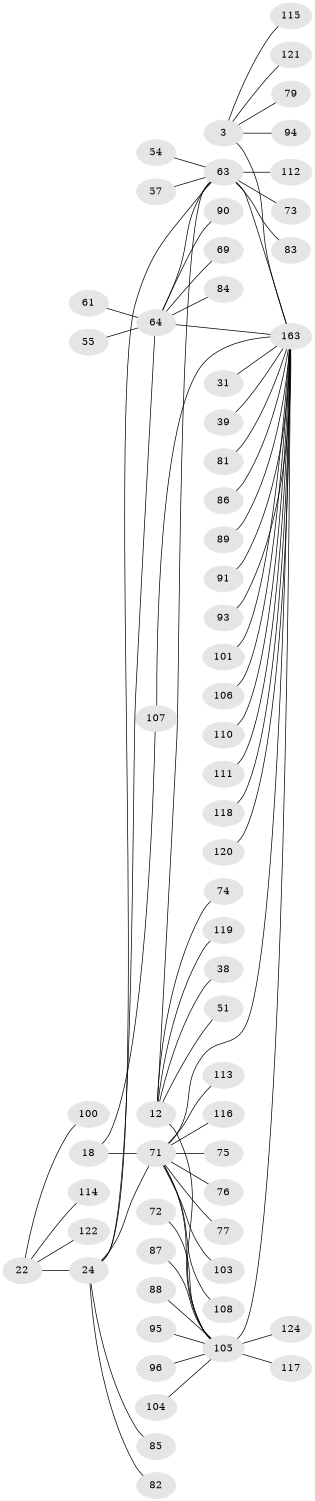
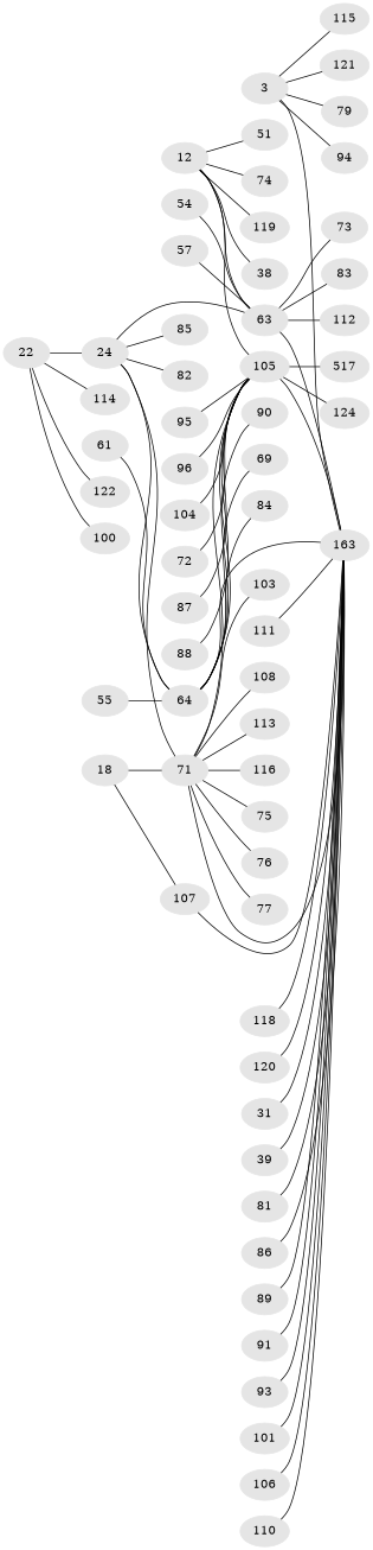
  graph {
    rankdir=LR
    node [color=gray90 style=filled]
    3 [super="+2"]
    79
    94
    115
    121
    n6 [label=163 super="+43+28+98"]
    12 [super="+10"]
    38
    51
    63 [super="+62"]
    74
    105 [super="+80+11+33+35+59+67+68"]
    119
    73
    83
    112
-   117 [super="+52"]
+   117 [super="+52" label=517]
    124
    18 [super="+14"]
    71 [super="+17+56+70"]
    107
    75 [super="+48"]
    76
    77
    103 [super="+97"]
    108
    113
    116
    22 [super="+21"]
    24 [super="+23"]
    100
    114
    122 [super="+49"]
    64 [super="+30"]
    82
    85
    69
    84 [super="+58"]
    90 [super="+40"]
    31
    39
    54
    55
    57
    61
    72
    81 [super="+65"]
    86
    87
    88
    89
    91 [super="+42"]
    93
    95
    96
    101
    104
    106 [super="+92+102"]
    110
    111
    118
    120 [super="+99+109"]
    3 -- 79
    3 -- 94
    3 -- 115
    3 -- 121
    3 -- n6 [weight=8]
    12 -- 38
    12 -- 51
    12 -- 63
    12 -- 74
    12 -- 105 [weight=8]
    12 -- 119
    63 -- n6 [weight=4]
    63 -- 73
    63 -- 83
    63 -- 112
    105 -- n6 [weight=4]
    105 -- 117
    105 -- 124
    18 -- 71 [weight=8]
    18 -- 107
    71 -- n6 [weight=3]
    71 -- 105 [weight=2]
    71 -- 75
    71 -- 76
    71 -- 77
    71 -- 103
    71 -- 108
    71 -- 113
    71 -- 116
    107 -- n6
    22 -- 24 [weight=4]
    22 -- 100
    22 -- 114
    22 -- 122
    24 -- 63 [weight=4]
    24 -- 71 [weight=2]
    24 -- 64
    24 -- 82
    24 -- 85
    64 -- n6 [weight=9]
-   64 -- 63
+   64 -- 105
    64 -- 69
    64 -- 84
    64 -- 90
    31 -- n6
    39 -- n6
    54 -- 63
    55 -- 64
    57 -- 63
    61 -- 64
    72 -- 105
    81 -- n6
    86 -- n6
    87 -- 105
    88 -- 105
    89 -- n6
    91 -- n6
    93 -- n6
    95 -- 105
    96 -- 105
    101 -- n6
    104 -- 105
    106 -- n6
    110 -- n6
    111 -- n6
    118 -- n6
    120 -- n6
  }
